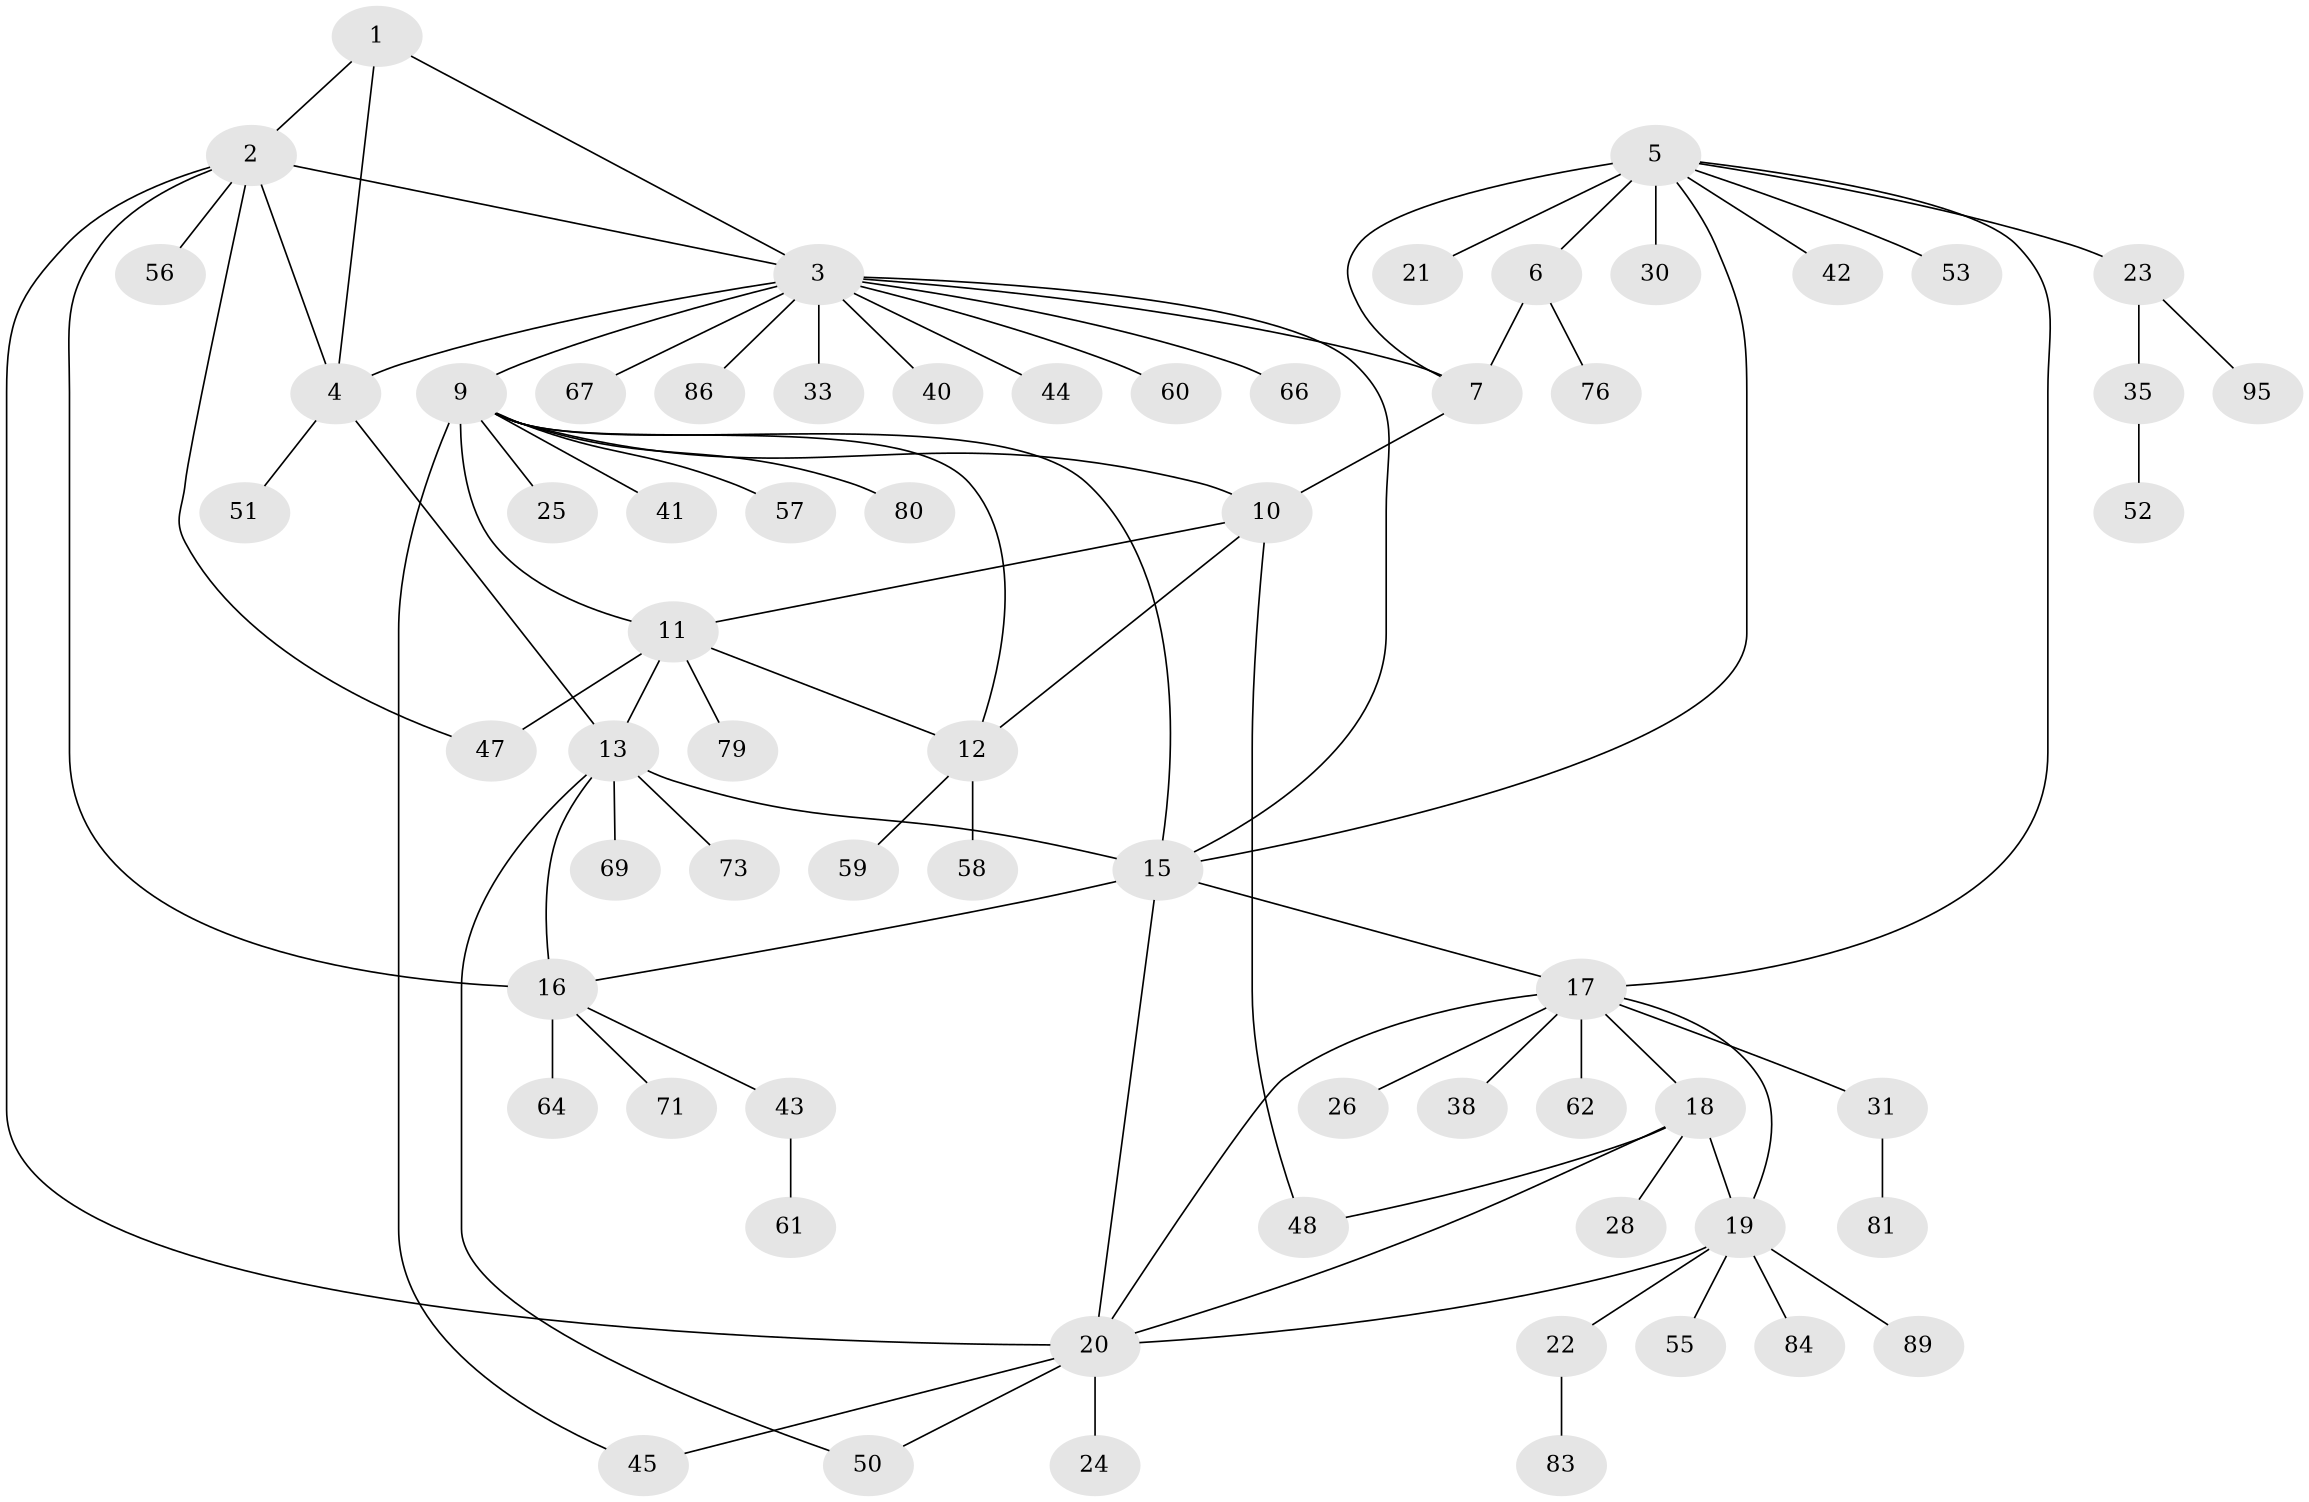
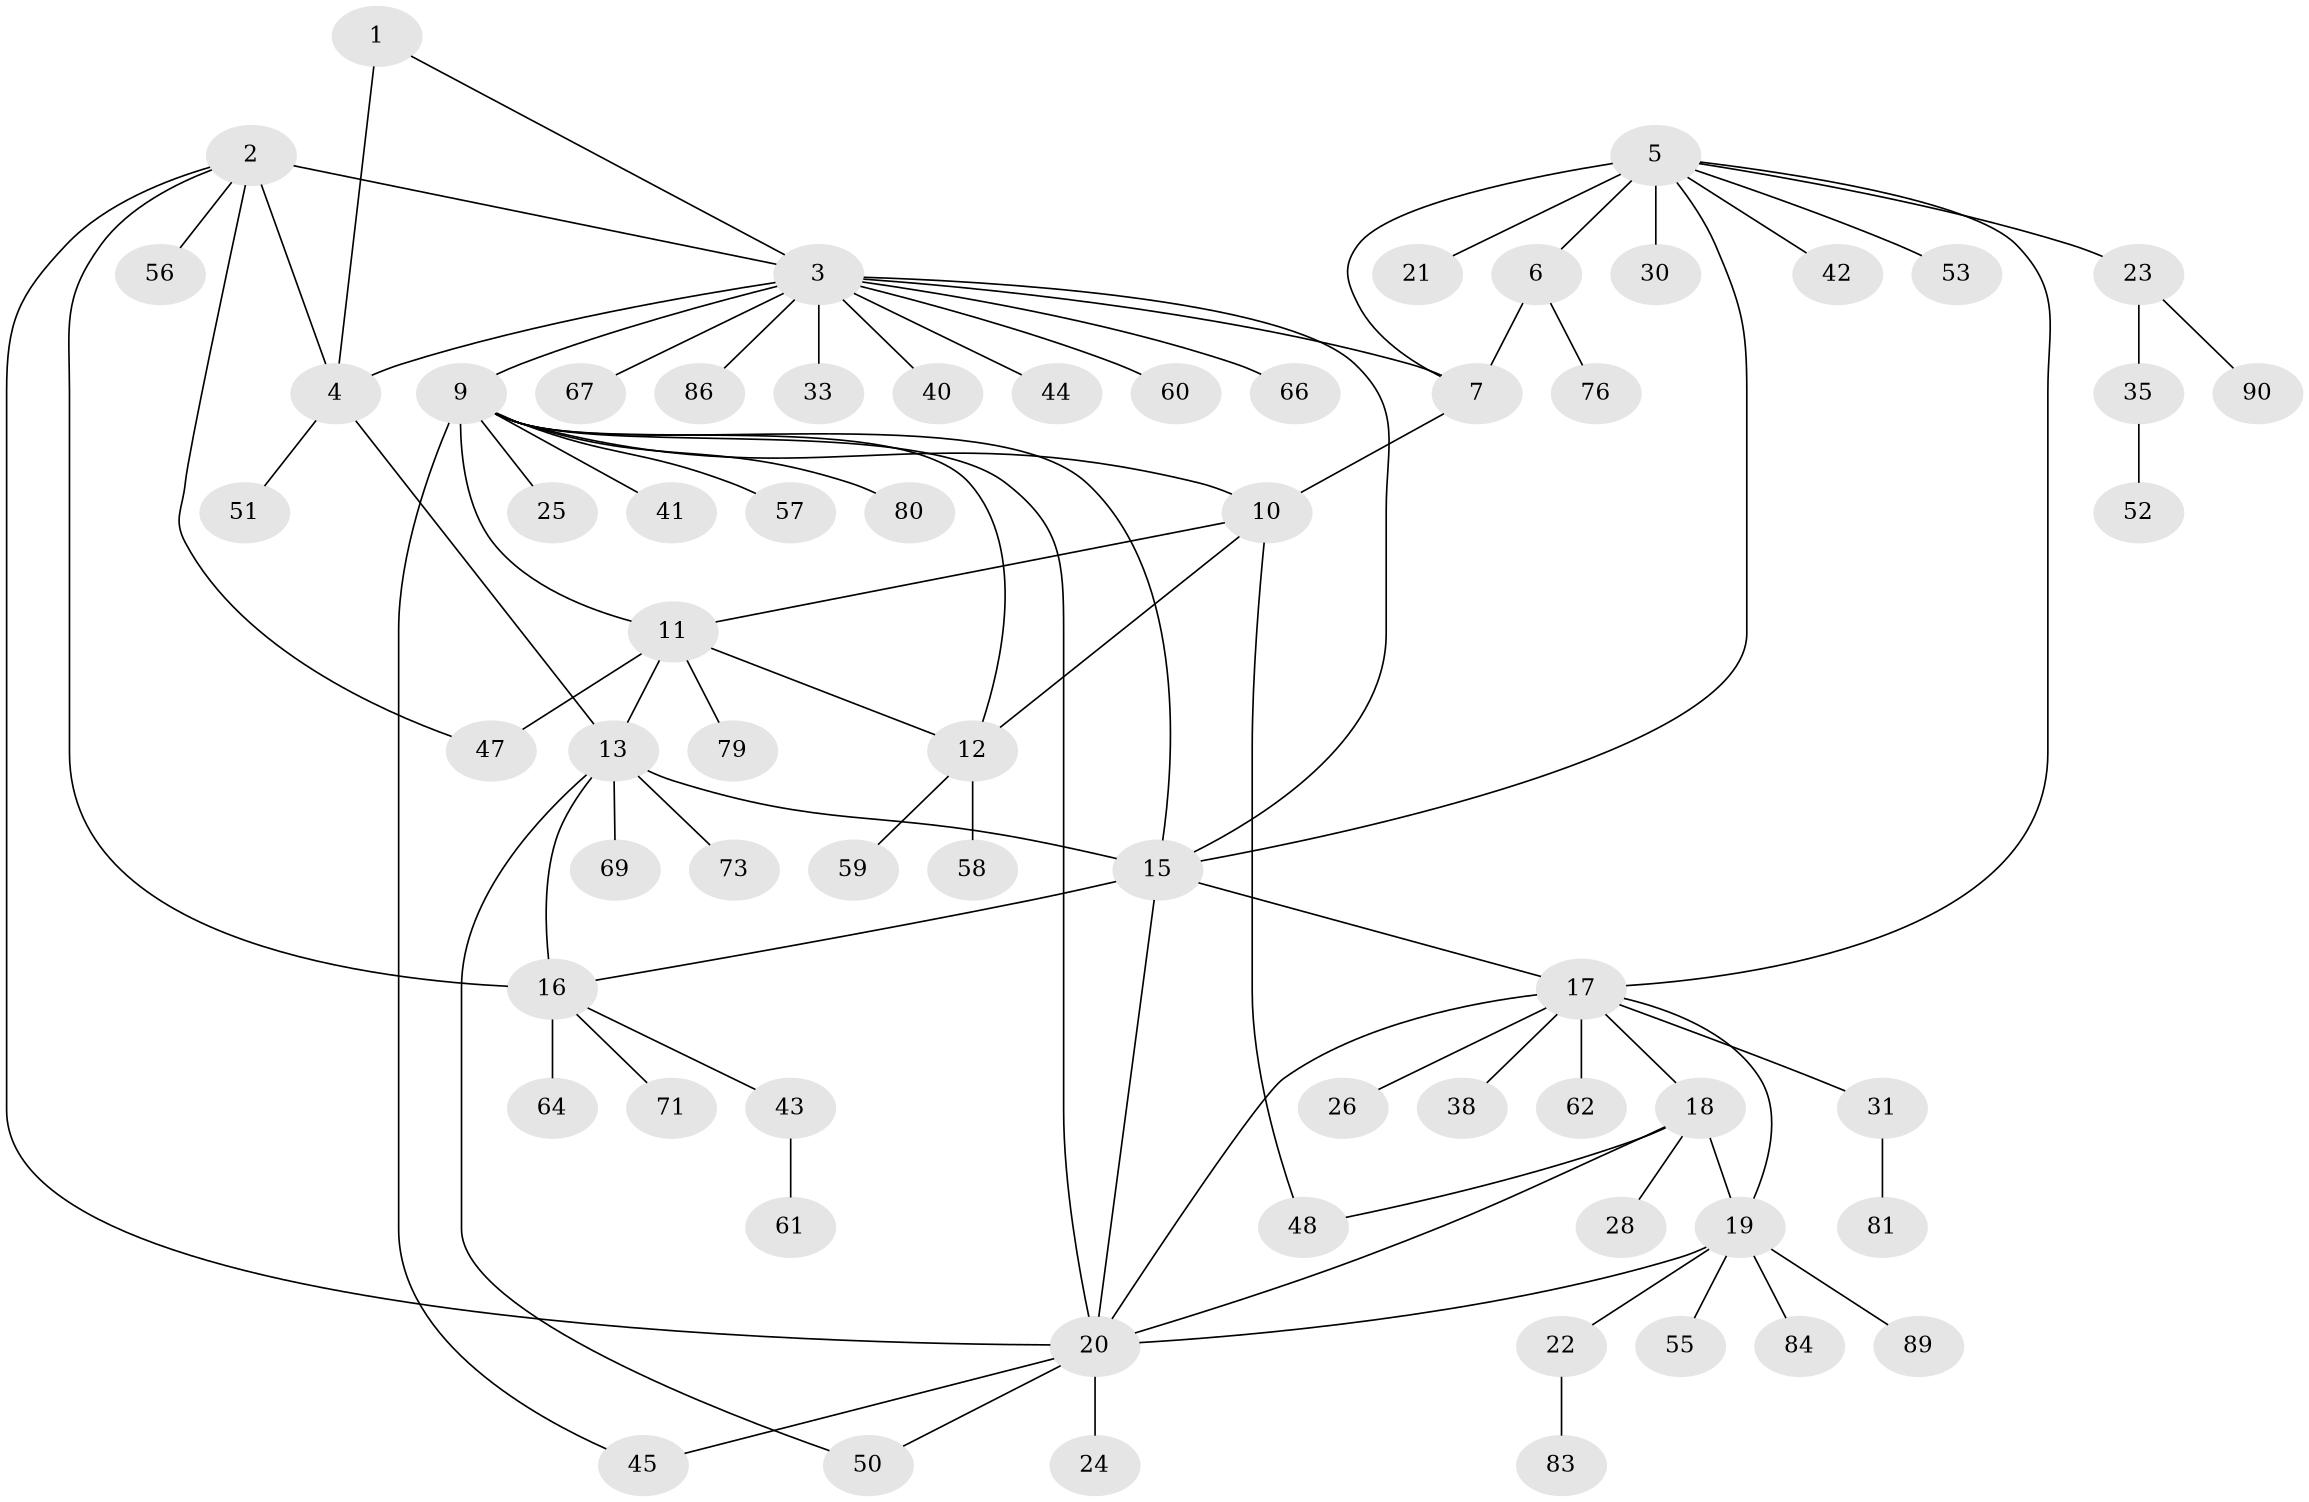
  graph {
    fontname="DejaVu Serif"
    node [color=gray90 fontname="DejaVu Serif" style=filled]
    edge [fontname="DejaVu Serif"]
    1 [super="+85"]
    2 [super="+34"]
    3 [super="+65"]
    4 [super="+54"]
    16 [super="+27"]
    20 [super="+74"]
    47
    56
    7 [super="+29"]
    9 [super="+49"]
    15 [super="+82"]
    33
    40
    44
    60 [super="+77"]
    66
    67
    86
    13 [super="+14"]
    51 [super="+70"]
    43 [super="+46"]
    64
    71
    45
    50
    24
    10 [super="+32"]
    11 [super="+78"]
    12 [super="+87"]
    25
    41
    57
    80
    17 [super="+72"]
    69
    73
    5 [super="+8"]
    6
    21
    23 [super="+39"]
    30
    42
    53
    76
    18 [super="+88"]
    19 [super="+37"]
    26
    31
    38
    62
    35
-   90 [label=95]
+   90
    48
    79
    58
    59
    61 [super="+68"]
    28 [super="+36"]
    22
    55
    84
    89
    81
    83
    52 [super="+63"]
-   1 -- 2
    1 -- 3
    1 -- 4
    2 -- 3
    2 -- 4
    2 -- 16
    2 -- 20
    2 -- 47
    2 -- 56
    3 -- 4
    3 -- 7
    3 -- 9
    3 -- 15
    3 -- 33
    3 -- 40
    3 -- 44
    3 -- 60
    3 -- 66
    3 -- 67
    3 -- 86
    4 -- 13
    4 -- 51
    16 -- 43
    16 -- 64
    16 -- 71
    20 -- 45
    20 -- 50
    20 -- 24
    7 -- 10
+   9 -- 20
    9 -- 15
    9 -- 45
    9 -- 10
    9 -- 11
    9 -- 12
    9 -- 25
    9 -- 41
    9 -- 57
    9 -- 80
    15 -- 16
    15 -- 20
    15 -- 17
    13 -- 16 [weight=2]
    13 -- 15 [weight=2]
    13 -- 50
    13 -- 69
    13 -- 73
    43 -- 61
    10 -- 11
    10 -- 12
    10 -- 48
    11 -- 47
    11 -- 13
    11 -- 12
    11 -- 79
    12 -- 58
    12 -- 59
    17 -- 20
    17 -- 18
    17 -- 19
    17 -- 26
    17 -- 31
    17 -- 38
    17 -- 62
    5 -- 7 [weight=2]
    5 -- 15
    5 -- 17
    5 -- 6 [weight=2]
    5 -- 21
    5 -- 23
    5 -- 30
    5 -- 42
    5 -- 53
    6 -- 7
    6 -- 76
    23 -- 35
    23 -- 90
    18 -- 20
    18 -- 19
    18 -- 48
    18 -- 28
    19 -- 20
    19 -- 22
    19 -- 55
    19 -- 84
    19 -- 89
    31 -- 81
    35 -- 52
    22 -- 83
  }
